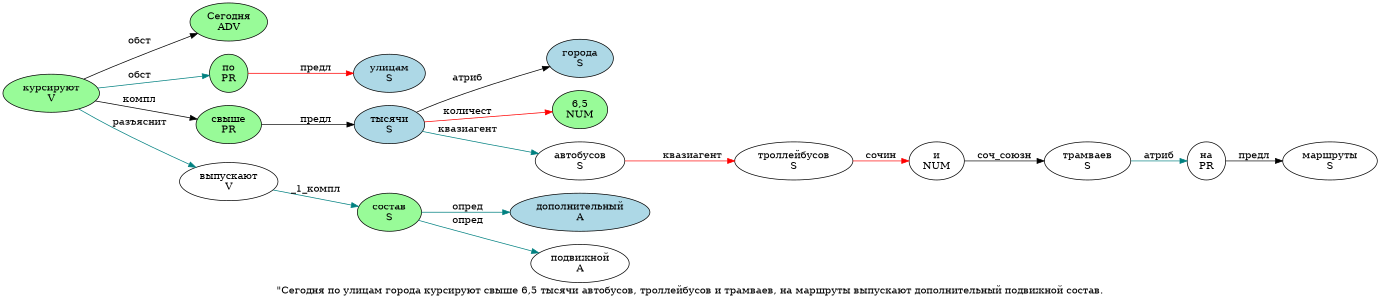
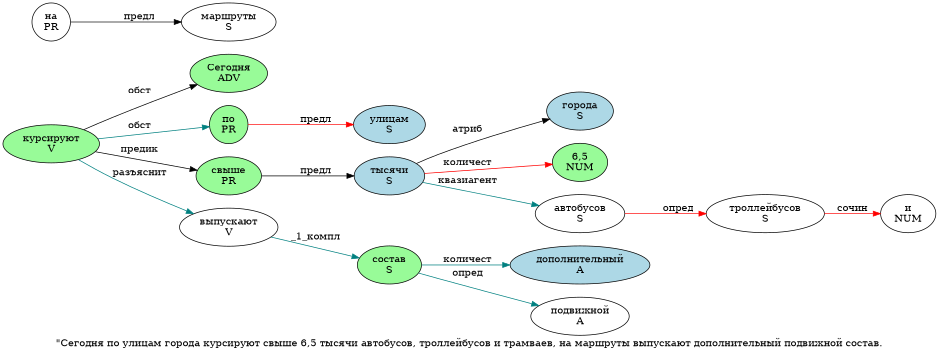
  digraph {
    label="\"Сегодня по улицам города курсируют свыше 6,5 тысячи автобусов, троллейбусов и трамваев, на маршруты выпускают дополнительный подвижной состав."
    rankdir=LR
    node [fillcolor=white penwidth=1 shape=ellipse style=filled]
    edge [color=teal]
    n1 [fillcolor=palegreen label="Сегодня\nADV"]
    n2 [fillcolor=palegreen label="по\nPR"]
    n3 [fillcolor=lightblue label="улицам\nS"]
    n4 [fillcolor=lightblue label="города\nS"]
    n5 [fillcolor=palegreen label="курсируют\nV"]
    n6 [fillcolor=palegreen label="свыше\nPR"]
    n7 [label="выпускают\nV"]
    n8 [fillcolor=lightblue label="тысячи\nS"]
    n9 [fillcolor=palegreen label="состав\nS"]
    n10 [fillcolor=palegreen label="6,5\nNUM"]
    n11 [label="автобусов\nS"]
    n12 [label="троллейбусов\nS"]
    n13 [label="и\nNUM"]
-   n14 [label="трамваев\nS"]
    n15 [label="на\nPR"]
    n16 [label="маршруты\nS"]
    n17 [fillcolor=lightblue label="дополнительный\nA"]
    n18 [label="подвижной\nA"]
    n2 -> n3 [color=red label="предл"]
    n5 -> n1 [color=black label="обст"]
    n5 -> n2 [label="обст"]
-   n5 -> n6 [color=black label="компл"]
+   n5 -> n6 [color=black label="предик"]
    n5 -> n7 [label="разъяснит"]
    n6 -> n8 [color=black label="предл"]
    n7 -> n9 [label="_1_компл"]
    n8 -> n4 [color=black label="атриб"]
    n8 -> n10 [color=red label="количест"]
    n8 -> n11 [label="квазиагент"]
-   n9 -> n17 [label="опред"]
+   n9 -> n17 [label="количест"]
    n9 -> n18 [label="опред"]
-   n11 -> n12 [color=red label="квазиагент"]
+   n11 -> n12 [color=red label="опред"]
    n12 -> n13 [color=red label="сочин"]
-   n13 -> n14 [color=black label="соч_союзн"]
-   n14 -> n15 [label="атриб"]
    n15 -> n16 [color=black label="предл"]
  }
